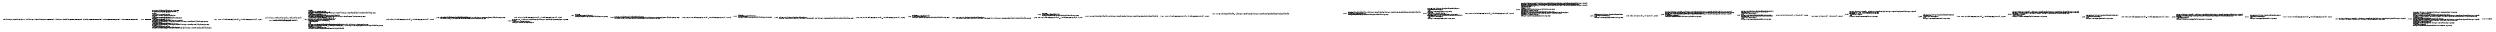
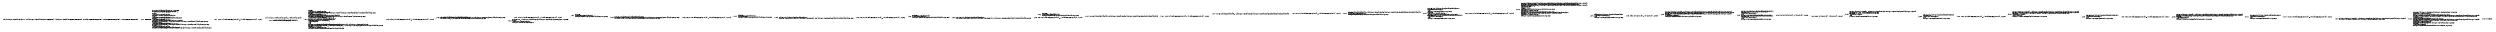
  digraph {
    rankdir=LR
    node [shape=record]
    n1 [label="{0\:\ 0x0000|MTH_ENTER_BLOCK\l|0x0000: INVOKE  (r3 I:java.lang.Object) java.lang.Object.\<init\>():void type: DIRECT \l0x0003: CONST  (r7 I:?[int, float, boolean, short, byte, char, OBJECT, ARRAY]) = \l  (0 ?[int, float, boolean, short, byte, char, OBJECT, ARRAY])\l \l0x0004: IPUT  \l  (r7 I:int)\l  (r3 I:android.support.v7.widget.ToolbarWidgetWrapper)\l android.support.v7.widget.ToolbarWidgetWrapper.mNavigationMode int \l0x0006: IPUT  \l  (r7 I:int)\l  (r3 I:android.support.v7.widget.ToolbarWidgetWrapper)\l android.support.v7.widget.ToolbarWidgetWrapper.mDefaultNavigationContentDescription int \l0x0008: IPUT  \l  (r4 I:android.support.v7.widget.Toolbar)\l  (r3 I:android.support.v7.widget.ToolbarWidgetWrapper)\l android.support.v7.widget.ToolbarWidgetWrapper.mToolbar android.support.v7.widget.Toolbar \l0x000a: INVOKE  (r0 I:java.lang.CharSequence) = (r4 I:android.support.v7.widget.Toolbar) android.support.v7.widget.Toolbar.getTitle():java.lang.CharSequence type: VIRTUAL \l0x000e: IPUT  \l  (r0 I:java.lang.CharSequence)\l  (r3 I:android.support.v7.widget.ToolbarWidgetWrapper)\l android.support.v7.widget.ToolbarWidgetWrapper.mTitle java.lang.CharSequence \l0x0010: INVOKE  (r0 I:java.lang.CharSequence) = (r4 I:android.support.v7.widget.Toolbar) android.support.v7.widget.Toolbar.getSubtitle():java.lang.CharSequence type: VIRTUAL \l0x0014: IPUT  \l  (r0 I:java.lang.CharSequence)\l  (r3 I:android.support.v7.widget.ToolbarWidgetWrapper)\l android.support.v7.widget.ToolbarWidgetWrapper.mSubtitle java.lang.CharSequence \l0x0016: IGET  (r0 I:java.lang.CharSequence) = (r3 I:android.support.v7.widget.ToolbarWidgetWrapper) android.support.v7.widget.ToolbarWidgetWrapper.mTitle java.lang.CharSequence \l}"]
    n2 [label="{1\:\ 0x0018|0x0018: IF  (r0 I:?[int, boolean, OBJECT, ARRAY, byte, short, char]) == (0 ?[int, boolean, OBJECT, ARRAY, byte, short, char])  \-\> B:3:0x001c \l}"]
    n3 [label="{2\:\ 0x001a|0x001a: CONST  (r0 I:?[boolean, int, float, short, byte, char]) = (1 ?[boolean, int, float, short, byte, char]) \l}"]
    n4 [label="{3\:\ 0x001c|0x001c: CONST  (r0 I:?[int, float, boolean, short, byte, char, OBJECT, ARRAY]) = \l  (0 ?[int, float, boolean, short, byte, char, OBJECT, ARRAY])\l \l}"]
    n5 [label="{4\:\ 0x001d|0x001d: IPUT  \l  (r0 I:boolean)\l  (r3 I:android.support.v7.widget.ToolbarWidgetWrapper)\l android.support.v7.widget.ToolbarWidgetWrapper.mTitleSet boolean \l0x001f: INVOKE  (r0 I:android.graphics.drawable.Drawable) = (r4 I:android.support.v7.widget.Toolbar) android.support.v7.widget.Toolbar.getNavigationIcon():android.graphics.drawable.Drawable type: VIRTUAL \l0x0023: IPUT  \l  (r0 I:android.graphics.drawable.Drawable)\l  (r3 I:android.support.v7.widget.ToolbarWidgetWrapper)\l android.support.v7.widget.ToolbarWidgetWrapper.mNavIcon android.graphics.drawable.Drawable \l0x0025: INVOKE  (r4 I:android.content.Context) = (r4 I:android.support.v7.widget.Toolbar) android.support.v7.widget.Toolbar.getContext():android.content.Context type: VIRTUAL \l0x0029: CONST  (r0 I:?[int, float, boolean, short, byte, char, OBJECT, ARRAY]) = \l  (0 ?[int, float, boolean, short, byte, char, OBJECT, ARRAY])\l \l0x002a: SGET  (r1 I:int[]) =  android.support.v7.appcompat.R.styleable.ActionBar int[] \l0x002c: SGET  (r2 I:int) =  android.support.v7.appcompat.R.attr.actionBarStyle int \l0x002e: INVOKE  (r4 I:android.support.v7.widget.TintTypedArray) = \l  (r4 I:android.content.Context)\l  (r0 I:android.util.AttributeSet)\l  (r1 I:int[])\l  (r2 I:int)\l  (r7 I:int)\l android.support.v7.widget.TintTypedArray.obtainStyledAttributes(android.content.Context, android.util.AttributeSet, int[], int, int):android.support.v7.widget.TintTypedArray type: STATIC \l0x0032: SGET  (r0 I:int) =  android.support.v7.appcompat.R.styleable.ActionBar_homeAsUpIndicator int \l0x0034: INVOKE  (r0 I:android.graphics.drawable.Drawable) = (r4 I:android.support.v7.widget.TintTypedArray), (r0 I:int) android.support.v7.widget.TintTypedArray.getDrawable(int):android.graphics.drawable.Drawable type: VIRTUAL \l0x0038: IPUT  \l  (r0 I:android.graphics.drawable.Drawable)\l  (r3 I:android.support.v7.widget.ToolbarWidgetWrapper)\l android.support.v7.widget.ToolbarWidgetWrapper.mDefaultNavigationIcon android.graphics.drawable.Drawable \l}"]
    n6 [label="{5\:\ 0x003a|0x003a: IF  (r5 I:?[int, boolean, OBJECT, ARRAY, byte, short, char]) == (0 ?[int, boolean, OBJECT, ARRAY, byte, short, char])  \-\> B:42:0x010f \l}"]
    n7 [label="{6\:\ 0x003c|0x003c: SGET  (r5 I:int) =  android.support.v7.appcompat.R.styleable.ActionBar_title int \l0x003e: INVOKE  (r5 I:java.lang.CharSequence) = (r4 I:android.support.v7.widget.TintTypedArray), (r5 I:int) android.support.v7.widget.TintTypedArray.getText(int):java.lang.CharSequence type: VIRTUAL \l0x0042: INVOKE  (r0 I:boolean) = (r5 I:java.lang.CharSequence) android.text.TextUtils.isEmpty(java.lang.CharSequence):boolean type: STATIC \l}"]
    n8 [label="{42\:\ 0x010f|0x010f: INVOKE  (r5 I:int) = (r3 I:android.support.v7.widget.ToolbarWidgetWrapper) android.support.v7.widget.ToolbarWidgetWrapper.detectDisplayOptions():int type: DIRECT \l0x0113: IPUT  \l  (r5 I:int)\l  (r3 I:android.support.v7.widget.ToolbarWidgetWrapper)\l android.support.v7.widget.ToolbarWidgetWrapper.mDisplayOpts int \l}"]
    n9 [label="{7\:\ 0x0046|0x0046: IF  (r0 I:?[int, boolean, OBJECT, ARRAY, byte, short, char]) != (0 ?[int, boolean, OBJECT, ARRAY, byte, short, char])  \-\> B:9:0x004b \l}"]
    n10 [label="{43\:\ 0x0115|0x0115: INVOKE  (r4 I:android.support.v7.widget.TintTypedArray) android.support.v7.widget.TintTypedArray.recycle():void type: VIRTUAL \l0x0118: INVOKE  \l  (r3 I:android.support.v7.widget.ToolbarWidgetWrapper)\l  (r6 I:int)\l android.support.v7.widget.ToolbarWidgetWrapper.setDefaultNavigationContentDescription(int):void type: VIRTUAL \l0x011b: IGET  (r4 I:android.support.v7.widget.Toolbar) = (r3 I:android.support.v7.widget.ToolbarWidgetWrapper) android.support.v7.widget.ToolbarWidgetWrapper.mToolbar android.support.v7.widget.Toolbar \l0x011d: INVOKE  (r4 I:java.lang.CharSequence) = (r4 I:android.support.v7.widget.Toolbar) android.support.v7.widget.Toolbar.getNavigationContentDescription():java.lang.CharSequence type: VIRTUAL \l0x0121: IPUT  \l  (r4 I:java.lang.CharSequence)\l  (r3 I:android.support.v7.widget.ToolbarWidgetWrapper)\l android.support.v7.widget.ToolbarWidgetWrapper.mHomeDescription java.lang.CharSequence \l0x0123: IGET  (r4 I:android.support.v7.widget.Toolbar) = (r3 I:android.support.v7.widget.ToolbarWidgetWrapper) android.support.v7.widget.ToolbarWidgetWrapper.mToolbar android.support.v7.widget.Toolbar \l0x0125: NEW_INSTANCE  (r5 I:android.support.v7.widget.ToolbarWidgetWrapper$1) =  android.support.v7.widget.ToolbarWidgetWrapper$1 \l0x0127: INVOKE  \l  (r5 I:android.support.v7.widget.ToolbarWidgetWrapper$1)\l  (r3 I:android.support.v7.widget.ToolbarWidgetWrapper)\l android.support.v7.widget.ToolbarWidgetWrapper.1.\<init\>(android.support.v7.widget.ToolbarWidgetWrapper):void type: DIRECT \l0x012a: INVOKE  \l  (r4 I:android.support.v7.widget.Toolbar)\l  (r5 I:android.view.View$OnClickListener)\l android.support.v7.widget.Toolbar.setNavigationOnClickListener(android.view.View$OnClickListener):void type: VIRTUAL \l}"]
    n11 [label="{8\:\ 0x0048|0x0048: INVOKE  \l  (r3 I:android.support.v7.widget.ToolbarWidgetWrapper)\l  (r5 I:java.lang.CharSequence)\l android.support.v7.widget.ToolbarWidgetWrapper.setTitle(java.lang.CharSequence):void type: VIRTUAL \l}"]
    n12 [label="{9\:\ 0x004b|0x004b: SGET  (r5 I:int) =  android.support.v7.appcompat.R.styleable.ActionBar_subtitle int \l0x004d: INVOKE  (r5 I:java.lang.CharSequence) = (r4 I:android.support.v7.widget.TintTypedArray), (r5 I:int) android.support.v7.widget.TintTypedArray.getText(int):java.lang.CharSequence type: VIRTUAL \l0x0051: INVOKE  (r0 I:boolean) = (r5 I:java.lang.CharSequence) android.text.TextUtils.isEmpty(java.lang.CharSequence):boolean type: STATIC \l}"]
    n13 [label="{10\:\ 0x0055|0x0055: IF  (r0 I:?[int, boolean, OBJECT, ARRAY, byte, short, char]) != (0 ?[int, boolean, OBJECT, ARRAY, byte, short, char])  \-\> B:12:0x005a \l}"]
    n14 [label="{11\:\ 0x0057|0x0057: INVOKE  \l  (r3 I:android.support.v7.widget.ToolbarWidgetWrapper)\l  (r5 I:java.lang.CharSequence)\l android.support.v7.widget.ToolbarWidgetWrapper.setSubtitle(java.lang.CharSequence):void type: VIRTUAL \l}"]
    n15 [label="{12\:\ 0x005a|0x005a: SGET  (r5 I:int) =  android.support.v7.appcompat.R.styleable.ActionBar_logo int \l0x005c: INVOKE  (r5 I:android.graphics.drawable.Drawable) = (r4 I:android.support.v7.widget.TintTypedArray), (r5 I:int) android.support.v7.widget.TintTypedArray.getDrawable(int):android.graphics.drawable.Drawable type: VIRTUAL \l}"]
    n16 [label="{13\:\ 0x0060|0x0060: IF  (r5 I:?[int, boolean, OBJECT, ARRAY, byte, short, char]) == (0 ?[int, boolean, OBJECT, ARRAY, byte, short, char])  \-\> B:15:0x0065 \l}"]
    n17 [label="{14\:\ 0x0062|0x0062: INVOKE  \l  (r3 I:android.support.v7.widget.ToolbarWidgetWrapper)\l  (r5 I:android.graphics.drawable.Drawable)\l android.support.v7.widget.ToolbarWidgetWrapper.setLogo(android.graphics.drawable.Drawable):void type: VIRTUAL \l}"]
    n18 [label="{15\:\ 0x0065|0x0065: SGET  (r5 I:int) =  android.support.v7.appcompat.R.styleable.ActionBar_icon int \l0x0067: INVOKE  (r5 I:android.graphics.drawable.Drawable) = (r4 I:android.support.v7.widget.TintTypedArray), (r5 I:int) android.support.v7.widget.TintTypedArray.getDrawable(int):android.graphics.drawable.Drawable type: VIRTUAL \l}"]
    n19 [label="{16\:\ 0x006b|0x006b: IF  (r5 I:?[int, boolean, OBJECT, ARRAY, byte, short, char]) == (0 ?[int, boolean, OBJECT, ARRAY, byte, short, char])  \-\> B:18:0x0070 \l}"]
    n20 [label="{18\:\ 0x0070|0x0070: IGET  (r5 I:android.graphics.drawable.Drawable) = (r3 I:android.support.v7.widget.ToolbarWidgetWrapper) android.support.v7.widget.ToolbarWidgetWrapper.mNavIcon android.graphics.drawable.Drawable \l}"]
    n21 [label="{17\:\ 0x006d|0x006d: INVOKE  \l  (r3 I:android.support.v7.widget.ToolbarWidgetWrapper)\l  (r5 I:android.graphics.drawable.Drawable)\l android.support.v7.widget.ToolbarWidgetWrapper.setIcon(android.graphics.drawable.Drawable):void type: VIRTUAL \l}"]
    n22 [label="{19\:\ 0x0072|0x0072: IF  (r5 I:?[int, boolean, OBJECT, ARRAY, byte, short, char]) != (0 ?[int, boolean, OBJECT, ARRAY, byte, short, char])  \-\> B:23:0x007d \l}"]
    n23 [label="{20\:\ 0x0074|0x0074: IGET  (r5 I:android.graphics.drawable.Drawable) = (r3 I:android.support.v7.widget.ToolbarWidgetWrapper) android.support.v7.widget.ToolbarWidgetWrapper.mDefaultNavigationIcon android.graphics.drawable.Drawable \l}"]
    n24 [label="{23\:\ 0x007d|0x007d: SGET  (r5 I:int) =  android.support.v7.appcompat.R.styleable.ActionBar_displayOptions int \l0x007f: INVOKE  (r5 I:int) = \l  (r4 I:android.support.v7.widget.TintTypedArray)\l  (r5 I:int)\l  (r7 I:int)\l android.support.v7.widget.TintTypedArray.getInt(int, int):int type: VIRTUAL \l0x0083: INVOKE  \l  (r3 I:android.support.v7.widget.ToolbarWidgetWrapper)\l  (r5 I:int)\l android.support.v7.widget.ToolbarWidgetWrapper.setDisplayOptions(int):void type: VIRTUAL \l0x0086: SGET  (r5 I:int) =  android.support.v7.appcompat.R.styleable.ActionBar_customNavigationLayout int \l0x0088: INVOKE  (r5 I:int) = \l  (r4 I:android.support.v7.widget.TintTypedArray)\l  (r5 I:int)\l  (r7 I:int)\l android.support.v7.widget.TintTypedArray.getResourceId(int, int):int type: VIRTUAL \l}"]
+   n25 [label="{21\:\ 0x0076|0x0076: IF  (r5 I:?[int, boolean, OBJECT, ARRAY, byte, short, char]) == (0 ?[int, boolean, OBJECT, ARRAY, byte, short, char])  \-\> B:23:0x007d \l}"]
    n26 [label="{24\:\ 0x008c|0x008c: IF  (r5 I:?[int, boolean, OBJECT, ARRAY, byte, short, char]) == (0 ?[int, boolean, OBJECT, ARRAY, byte, short, char])  \-\> B:26:0x00a8 \l}"]
    n27 [label="{22\:\ 0x0078|0x0078: IGET  (r5 I:android.graphics.drawable.Drawable) = (r3 I:android.support.v7.widget.ToolbarWidgetWrapper) android.support.v7.widget.ToolbarWidgetWrapper.mDefaultNavigationIcon android.graphics.drawable.Drawable \l0x007a: INVOKE  \l  (r3 I:android.support.v7.widget.ToolbarWidgetWrapper)\l  (r5 I:android.graphics.drawable.Drawable)\l android.support.v7.widget.ToolbarWidgetWrapper.setNavigationIcon(android.graphics.drawable.Drawable):void type: VIRTUAL \l}"]
    n28 [label="{25\:\ 0x008e|0x008e: IGET  (r0 I:android.support.v7.widget.Toolbar) = (r3 I:android.support.v7.widget.ToolbarWidgetWrapper) android.support.v7.widget.ToolbarWidgetWrapper.mToolbar android.support.v7.widget.Toolbar \l0x0090: INVOKE  (r0 I:android.content.Context) = (r0 I:android.support.v7.widget.Toolbar) android.support.v7.widget.Toolbar.getContext():android.content.Context type: VIRTUAL \l0x0094: INVOKE  (r0 I:android.view.LayoutInflater) = (r0 I:android.content.Context) android.view.LayoutInflater.from(android.content.Context):android.view.LayoutInflater type: STATIC \l0x0098: IGET  (r1 I:android.support.v7.widget.Toolbar) = (r3 I:android.support.v7.widget.ToolbarWidgetWrapper) android.support.v7.widget.ToolbarWidgetWrapper.mToolbar android.support.v7.widget.Toolbar \l0x009a: INVOKE  (r5 I:android.view.View) = \l  (r0 I:android.view.LayoutInflater)\l  (r5 I:int)\l  (r1 I:android.view.ViewGroup)\l  (r7 I:boolean)\l android.view.LayoutInflater.inflate(int, android.view.ViewGroup, boolean):android.view.View type: VIRTUAL \l0x009e: INVOKE  \l  (r3 I:android.support.v7.widget.ToolbarWidgetWrapper)\l  (r5 I:android.view.View)\l android.support.v7.widget.ToolbarWidgetWrapper.setCustomView(android.view.View):void type: VIRTUAL \l0x00a1: IGET  (r5 I:int) = (r3 I:android.support.v7.widget.ToolbarWidgetWrapper) android.support.v7.widget.ToolbarWidgetWrapper.mDisplayOpts int \l0x00a3: ARITH  (r5 I:?[int, boolean, short, byte, char]) = (r5 I:?[int, boolean, short, byte, char]) \| (16 ?[int, float, short, byte, char]) \l0x00a5: INVOKE  \l  (r3 I:android.support.v7.widget.ToolbarWidgetWrapper)\l  (r5 I:int)\l android.support.v7.widget.ToolbarWidgetWrapper.setDisplayOptions(int):void type: VIRTUAL \l}"]
    n29 [label="{26\:\ 0x00a8|0x00a8: SGET  (r5 I:int) =  android.support.v7.appcompat.R.styleable.ActionBar_height int \l0x00aa: INVOKE  (r5 I:int) = \l  (r4 I:android.support.v7.widget.TintTypedArray)\l  (r5 I:int)\l  (r7 I:int)\l android.support.v7.widget.TintTypedArray.getLayoutDimension(int, int):int type: VIRTUAL \l}"]
    n30 [label="{27\:\ 0x00ae|0x00ae: IF  (r5 I:?[int, byte, short, char]) \<= (0 ?[int, byte, short, char])  \-\> B:29:0x00bd \l}"]
    n31 [label="{28\:\ 0x00b0|0x00b0: IGET  (r0 I:android.support.v7.widget.Toolbar) = (r3 I:android.support.v7.widget.ToolbarWidgetWrapper) android.support.v7.widget.ToolbarWidgetWrapper.mToolbar android.support.v7.widget.Toolbar \l0x00b2: INVOKE  (r0 I:android.view.ViewGroup$LayoutParams) = (r0 I:android.support.v7.widget.Toolbar) android.support.v7.widget.Toolbar.getLayoutParams():android.view.ViewGroup$LayoutParams type: VIRTUAL \l0x00b6: IPUT  (r5 I:int), (r0 I:android.view.ViewGroup$LayoutParams) android.view.ViewGroup.LayoutParams.height int \l0x00b8: IGET  (r5 I:android.support.v7.widget.Toolbar) = (r3 I:android.support.v7.widget.ToolbarWidgetWrapper) android.support.v7.widget.ToolbarWidgetWrapper.mToolbar android.support.v7.widget.Toolbar \l0x00ba: INVOKE  \l  (r5 I:android.support.v7.widget.Toolbar)\l  (r0 I:android.view.ViewGroup$LayoutParams)\l android.support.v7.widget.Toolbar.setLayoutParams(android.view.ViewGroup$LayoutParams):void type: VIRTUAL \l}"]
    n32 [label="{29\:\ 0x00bd|0x00bd: SGET  (r5 I:int) =  android.support.v7.appcompat.R.styleable.ActionBar_contentInsetStart int \l0x00bf: CONST  (r0 I:?[int, float, short, byte, char]) = (\-1 ?[int, float, short, byte, char]) \l0x00c0: INVOKE  (r5 I:int) = \l  (r4 I:android.support.v7.widget.TintTypedArray)\l  (r5 I:int)\l  (r0 I:int)\l android.support.v7.widget.TintTypedArray.getDimensionPixelOffset(int, int):int type: VIRTUAL \l0x00c4: SGET  (r1 I:int) =  android.support.v7.appcompat.R.styleable.ActionBar_contentInsetEnd int \l0x00c6: INVOKE  (r0 I:int) = \l  (r4 I:android.support.v7.widget.TintTypedArray)\l  (r1 I:int)\l  (r0 I:int)\l android.support.v7.widget.TintTypedArray.getDimensionPixelOffset(int, int):int type: VIRTUAL \l}"]
    n33 [label="{30\:\ 0x00ca|0x00ca: IF  (r5 I:?[int, byte, short, char]) \>= (0 ?[int, byte, short, char])  \-\> B:32:0x00ce \l}"]
    n34 [label="{31\:\ 0x00cc|0x00cc: IF  (r0 I:?[int, byte, short, char]) \< (0 ?[int, byte, short, char])  \-\> B:33:0x00db \l}"]
    n35 [label="{32\:\ 0x00ce|0x00ce: IGET  (r1 I:android.support.v7.widget.Toolbar) = (r3 I:android.support.v7.widget.ToolbarWidgetWrapper) android.support.v7.widget.ToolbarWidgetWrapper.mToolbar android.support.v7.widget.Toolbar \l0x00d0: INVOKE  (r5 I:int) = (r5 I:int), (r7 I:int) java.lang.Math.max(int, int):int type: STATIC \l0x00d4: INVOKE  (r0 I:int) = (r0 I:int), (r7 I:int) java.lang.Math.max(int, int):int type: STATIC \l0x00d8: INVOKE  \l  (r1 I:android.support.v7.widget.Toolbar)\l  (r5 I:int)\l  (r0 I:int)\l android.support.v7.widget.Toolbar.setContentInsetsRelative(int, int):void type: VIRTUAL \l}"]
    n36 [label="{33\:\ 0x00db|0x00db: SGET  (r5 I:int) =  android.support.v7.appcompat.R.styleable.ActionBar_titleTextStyle int \l0x00dd: INVOKE  (r5 I:int) = \l  (r4 I:android.support.v7.widget.TintTypedArray)\l  (r5 I:int)\l  (r7 I:int)\l android.support.v7.widget.TintTypedArray.getResourceId(int, int):int type: VIRTUAL \l}"]
    n37 [label="{34\:\ 0x00e1|0x00e1: IF  (r5 I:?[int, boolean, OBJECT, ARRAY, byte, short, char]) == (0 ?[int, boolean, OBJECT, ARRAY, byte, short, char])  \-\> B:36:0x00ee \l}"]
    n38 [label="{35\:\ 0x00e3|0x00e3: IGET  (r0 I:android.support.v7.widget.Toolbar) = (r3 I:android.support.v7.widget.ToolbarWidgetWrapper) android.support.v7.widget.ToolbarWidgetWrapper.mToolbar android.support.v7.widget.Toolbar \l0x00e5: IGET  (r1 I:android.support.v7.widget.Toolbar) = (r3 I:android.support.v7.widget.ToolbarWidgetWrapper) android.support.v7.widget.ToolbarWidgetWrapper.mToolbar android.support.v7.widget.Toolbar \l0x00e7: INVOKE  (r1 I:android.content.Context) = (r1 I:android.support.v7.widget.Toolbar) android.support.v7.widget.Toolbar.getContext():android.content.Context type: VIRTUAL \l0x00eb: INVOKE  \l  (r0 I:android.support.v7.widget.Toolbar)\l  (r1 I:android.content.Context)\l  (r5 I:int)\l android.support.v7.widget.Toolbar.setTitleTextAppearance(android.content.Context, int):void type: VIRTUAL \l}"]
    n39 [label="{36\:\ 0x00ee|0x00ee: SGET  (r5 I:int) =  android.support.v7.appcompat.R.styleable.ActionBar_subtitleTextStyle int \l0x00f0: INVOKE  (r5 I:int) = \l  (r4 I:android.support.v7.widget.TintTypedArray)\l  (r5 I:int)\l  (r7 I:int)\l android.support.v7.widget.TintTypedArray.getResourceId(int, int):int type: VIRTUAL \l}"]
    n40 [label="{37\:\ 0x00f4|0x00f4: IF  (r5 I:?[int, boolean, OBJECT, ARRAY, byte, short, char]) == (0 ?[int, boolean, OBJECT, ARRAY, byte, short, char])  \-\> B:39:0x0101 \l}"]
    n41 [label="{38\:\ 0x00f6|0x00f6: IGET  (r0 I:android.support.v7.widget.Toolbar) = (r3 I:android.support.v7.widget.ToolbarWidgetWrapper) android.support.v7.widget.ToolbarWidgetWrapper.mToolbar android.support.v7.widget.Toolbar \l0x00f8: IGET  (r1 I:android.support.v7.widget.Toolbar) = (r3 I:android.support.v7.widget.ToolbarWidgetWrapper) android.support.v7.widget.ToolbarWidgetWrapper.mToolbar android.support.v7.widget.Toolbar \l0x00fa: INVOKE  (r1 I:android.content.Context) = (r1 I:android.support.v7.widget.Toolbar) android.support.v7.widget.Toolbar.getContext():android.content.Context type: VIRTUAL \l0x00fe: INVOKE  \l  (r0 I:android.support.v7.widget.Toolbar)\l  (r1 I:android.content.Context)\l  (r5 I:int)\l android.support.v7.widget.Toolbar.setSubtitleTextAppearance(android.content.Context, int):void type: VIRTUAL \l}"]
    n42 [label="{39\:\ 0x0101|0x0101: SGET  (r5 I:int) =  android.support.v7.appcompat.R.styleable.ActionBar_popupTheme int \l0x0103: INVOKE  (r5 I:int) = \l  (r4 I:android.support.v7.widget.TintTypedArray)\l  (r5 I:int)\l  (r7 I:int)\l android.support.v7.widget.TintTypedArray.getResourceId(int, int):int type: VIRTUAL \l}"]
    n43 [label="{40\:\ 0x0107|0x0107: IF  (r5 I:?[int, boolean, OBJECT, ARRAY, byte, short, char]) == (0 ?[int, boolean, OBJECT, ARRAY, byte, short, char])  \-\> B:43:0x0115 \l}"]
    n44 [label="{41\:\ 0x0109|0x0109: IGET  (r7 I:android.support.v7.widget.Toolbar) = (r3 I:android.support.v7.widget.ToolbarWidgetWrapper) android.support.v7.widget.ToolbarWidgetWrapper.mToolbar android.support.v7.widget.Toolbar \l0x010b: INVOKE  (r7 I:android.support.v7.widget.Toolbar), (r5 I:int) android.support.v7.widget.Toolbar.setPopupTheme(int):void type: VIRTUAL \l}"]
    n45 [label="{44\:\ 0x012d|0x012d: RETURN   \l}"]
    n46 [label="{public void android.support.v7.widget.ToolbarWidgetWrapper.\<init\>((r3 'this' I:android.support.v7.widget.ToolbarWidgetWrapper A[IMMUTABLE_TYPE, THIS]), (r4 I:android.support.v7.widget.Toolbar A[IMMUTABLE_TYPE, METHOD_ARGUMENT]), (r5 I:boolean A[IMMUTABLE_TYPE, METHOD_ARGUMENT]), (r6 I:int A[IMMUTABLE_TYPE, METHOD_ARGUMENT]), (r7 I:int A[IMMUTABLE_TYPE, METHOD_ARGUMENT])) }"]
    n1 -> n2
    n2 -> n3 [style=dashed]
    n2 -> n4
    n3 -> n5
    n4 -> n5
    n5 -> n6
    n6 -> n7 [style=dashed]
    n6 -> n8
    n7 -> n9
    n8 -> n10
    n9 -> n11 [style=dashed]
    n9 -> n12
    n10 -> n45
    n11 -> n12
    n12 -> n13
    n13 -> n14 [style=dashed]
    n13 -> n15
    n14 -> n15
    n15 -> n16
    n16 -> n17 [style=dashed]
    n16 -> n18
    n17 -> n18
    n18 -> n19
    n19 -> n20
    n20 -> n22
    n21 -> n20
    n22 -> n23 [style=dashed]
    n22 -> n24
+   n23 -> n25
    n24 -> n26
+   n25 -> n24
+   n25 -> n27 [style=dashed]
    n26 -> n28 [style=dashed]
    n26 -> n29
    n27 -> n24
    n28 -> n29
    n29 -> n30
    n30 -> n31 [style=dashed]
    n30 -> n32
    n31 -> n32
    n32 -> n33
    n33 -> n34 [style=dashed]
    n33 -> n35
    n34 -> n35 [style=dashed]
    n34 -> n36
    n35 -> n36
    n36 -> n37
    n37 -> n38 [style=dashed]
    n37 -> n39
    n38 -> n39
    n39 -> n40
    n40 -> n41 [style=dashed]
    n41 -> n42
    n42 -> n43
    n43 -> n10
    n43 -> n44 [style=dashed]
    n44 -> n10
    n46 -> n1
  }
